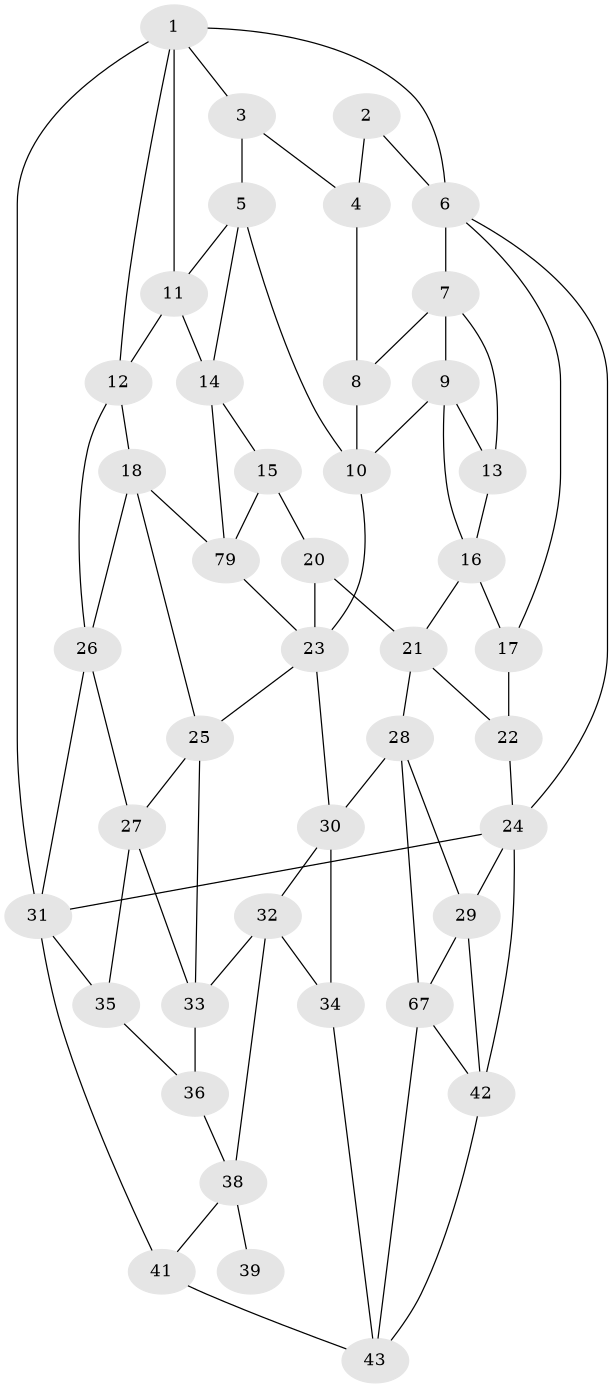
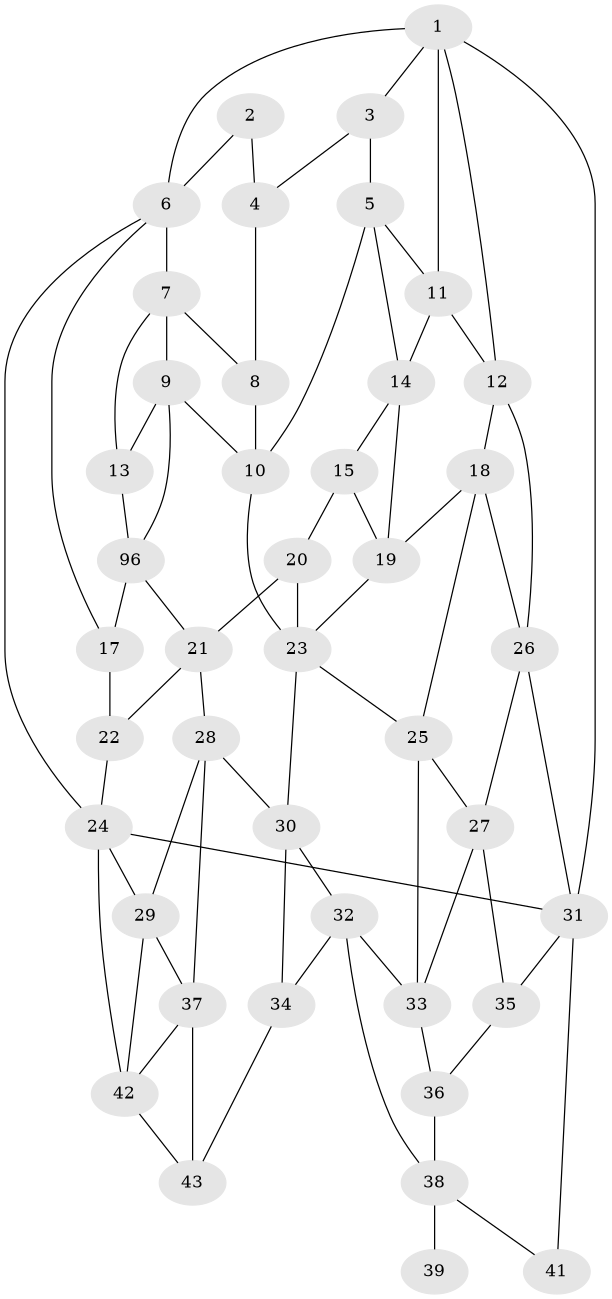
  graph {
    node [color=gray90 style=filled]
    edge [weight=1.0]
    1
    3
    6
    11
    12
    31
    4
    5
    7
    17
    24
    14
    18
    26
    35
    41
    2
    8
    10
    23
    15
-   19 [label=79]
+   19
    9
    13
    22
    29
    42
-   16
+   16 [label=96]
    21
    20
    25
    27
    28
    33
    30
-   37 [label=67]
+   37
    32
    34
    43
    36
    38
    39
    1 -- 3
    1 -- 6
    1 -- 11
    1 -- 12
    1 -- 31
    3 -- 4
    3 -- 5
    6 -- 7
    6 -- 17
    6 -- 24
    11 -- 12
    11 -- 14
    12 -- 18
    12 -- 26
    31 -- 35
    31 -- 41
    4 -- 8 [weight=2.0]
    5 -- 11
    5 -- 14
    5 -- 10
    7 -- 8
    7 -- 9
    7 -- 13
    17 -- 22 [weight=2.0]
    24 -- 31
    24 -- 29
    24 -- 42
    14 -- 15
    14 -- 19
    18 -- 26
    18 -- 19
    18 -- 25
    26 -- 31
    26 -- 27
    35 -- 36
-   41 -- 43
    2 -- 6
    2 -- 4
    8 -- 10
    10 -- 23
    23 -- 25
    23 -- 30
    15 -- 19
    15 -- 20
    19 -- 23
    9 -- 10
    9 -- 13
    9 -- 16
    13 -- 16
    22 -- 24
    29 -- 42
    29 -- 37
    42 -- 43
    16 -- 17
    16 -- 21
    21 -- 22
    21 -- 28
    20 -- 23
    20 -- 21
    25 -- 27
    25 -- 33
    27 -- 35
    27 -- 33
    28 -- 29
    28 -- 30
    28 -- 37
    33 -- 36
    30 -- 32
    30 -- 34
    37 -- 42
    37 -- 43
    32 -- 33
    32 -- 34
    32 -- 38
    34 -- 43
    36 -- 38
    38 -- 41
    38 -- 39
  }
